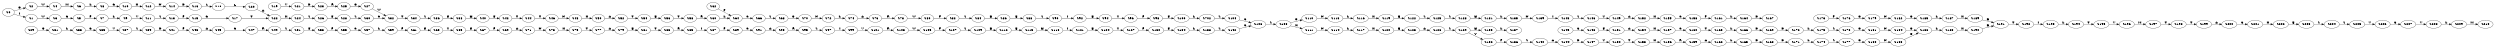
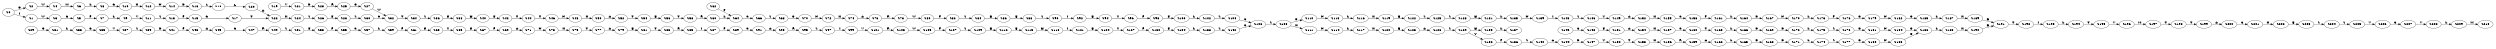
  strict digraph {
    rankdir=LR
    S0
    S1
    S2
    S3
    S4
    S5
    S6
    S7
    S8
    S9
    S10
    S11
    S12
    S13
    S14
    S15
    S16
    S17
    S18
    S22
    S20
    S19
    S21
    S23
    S24
    S25
    S26
    S27
    S28
    S32
    S30
    S29
    S31
    S33
    S34
    S35
    S36
    S37
    S38
    S39
    S40
    S41
    S42
    S43
    S44
    S45
    S46
    S47
    S48
    S49
    S50
    S51
    S52
    S53
    S54
    S55
    S56
    S57
    S58
    S59
    S60
    S61
    S64
    S63
    S62
    S65
    S66
    S67
    S68
    S69
    S70
    S71
    S72
    S73
    S74
    S75
    S76
    S77
    S78
    S79
    S80
    S81
    S82
    S83
    S84
    S85
    S86
    S87
    S88
    S89
    S90
    S91
    S92
    S93
    S94
    S95
    S96
    S97
    S98
    S99
    S100
    S101
-   S102 [label=S702]
+   S102
    S103
    S104
    S105
    S106
    S107
    S108
    S109
    S110
    S111
    S112
    S113
    S114
    S115
    S116
    S117
    S118
    S119
    S120
    S121
    S122
    S123
    S124
    S125
    S126
    S127
    S128
    S129
    S130
    S131
    S132
    S133
    S134
    S135
    S136
    S137
    S138
    S139
    S140
    S142
    S143
    S144
    S146
    S147
    S145
    S148
    S149
    S150
    S151
    S152
    S153
    S154
    S155
    S156
    S157
    S158
    S159
    S160
    S161
    S162
    S163
    S164
    S165
    S166
    S167
    S168
    S169
+   S170
    S171
    S172
    S173
    S174
    S175
    S176
    S177
    S178
    S179
    S180
    S181
    S182
    S183
    S184
    S185
    S186
    S187
    S188
    S189
    S190
    S191
    S192
    S193
    S194
    S195
    S196
    S197
    S198
    S199
    S200
    S201
    S202
    S203
    S204
    S205
    S206
    S207
    S208
    S209
    S210
    S0 -> S1 [label=I]
    S0 -> S2 [label=Q]
    S1 -> S3 [label=W]
    S2 -> S4 [label=W]
    S3 -> S5 [label=G]
    S4 -> S6 [label=M]
    S5 -> S7 [label=P]
    S6 -> S8 [label=L]
    S7 -> S9 [label=L]
    S8 -> S10 [label=G]
    S9 -> S11 [label=V]
    S10 -> S12 [label=K]
    S11 -> S13 [label=S]
    S12 -> S14 [label=N]
    S13 -> S15 [label=P]
    S14 -> S16 [label=D]
    S15 -> S17 [label=G]
    S16 -> S18 [label=S]
    S17 -> S22 [label=T]
    S18 -> S20 [label=L]
    S22 -> S24 [label=K]
    S20 -> S22 [label=A]
    S19 -> S21 [label=V]
    S21 -> S23 [label=D]
    S23 -> S25 [label=R]
    S24 -> S26 [label=S]
    S25 -> S27 [label=Q]
    S26 -> S28 [label=F]
    S27 -> S32 [label=W]
    S28 -> S30 [label=S]
    S32 -> S34 [label=T]
    S30 -> S32 [label=C]
    S29 -> S31 [label=Q]
    S31 -> S33 [label=L]
    S33 -> S35 [label=G]
    S34 -> S36 [label=S]
    S35 -> S37 [label=V]
    S36 -> S38 [label=F]
    S37 -> S39 [label=S]
    S38 -> S40 [label=H]
    S39 -> S41 [label=D]
    S40 -> S42 [label=F]
    S41 -> S43 [label=P]
    S42 -> S44 [label=T]
    S43 -> S45 [label=A]
    S44 -> S46 [label=T]
    S45 -> S47 [label=G]
    S46 -> S48 [label=N]
    S47 -> S49 [label=R]
    S48 -> S50 [label=K]
    S49 -> S51 [label=S]
    S50 -> S52 [label=A]
    S51 -> S53 [label=F]
    S52 -> S54 [label=T]
    S53 -> S55 [label=P]
    S54 -> S56 [label=E]
    S55 -> S57 [label=C]
    S56 -> S58 [label=T]
    S57 -> S59 [label=L]
    S58 -> S60 [label=R]
    S59 -> S61 [label=P]
    S60 -> S64 [label=L]
    S61 -> S63 [label=F]
    S64 -> S66 [label=C]
    S63 -> S65 [label=Y]
    S62 -> S64 [label=P]
    S65 -> S67 [label=F]
    S66 -> S68 [label=S]
    S67 -> S69 [label=P]
    S68 -> S70 [label=Q]
    S69 -> S71 [label=A]
    S70 -> S72 [label=N]
    S71 -> S73 [label=N]
-   S72 -> S74 [label=L]
+   S72 -> S74 [label=K]
    S73 -> S75 [label=K]
    S74 -> S76 [label=A]
    S75 -> S77 [label=T]
    S76 -> S78 [label=R]
    S77 -> S79 [label=A]
    S78 -> S80 [label=W]
    S79 -> S81 [label=E]
    S80 -> S82 [label=P]
    S81 -> S83 [label=T]
    S82 -> S84 [label=S]
    S83 -> S85 [label=R]
    S84 -> S86 [label=E]
    S85 -> S87 [label=I]
    S86 -> S88 [label=E]
    S87 -> S89 [label=P]
    S88 -> S90 [label=S]
    S89 -> S91 [label=C]
    S90 -> S92 [label=I]
    S91 -> S93 [label=A]
    S92 -> S94 [label=E]
    S93 -> S95 [label=R]
    S94 -> S96 [label=Y]
    S95 -> S97 [label=S]
    S96 -> S98 [label=P]
    S97 -> S99 [label=I]
    S98 -> S100 [label=F]
    S99 -> S101 [label=V]
    S100 -> S102 [label=L]
    S101 -> S103 [label=R]
    S102 -> S104 [label=S]
    S103 -> S105 [label=W]
    S104 -> S106 [label=G]
    S105 -> S107 [label=P]
    S106 -> S108 [label=S]
    S107 -> S109 [label=S]
    S108 -> S110 [label=Q]
    S108 -> S111 [label=K]
    S109 -> S112 [label=E]
    S110 -> S113 [label=N]
    S111 -> S114 [label=N]
    S112 -> S115 [label=E]
    S113 -> S116 [label=L]
    S114 -> S117 [label=L]
    S115 -> S118 [label=H]
    S116 -> S119 [label=K]
    S117 -> S120 [label=K]
    S118 -> S121 [label=I]
    S119 -> S122 [label=E]
    S120 -> S123 [label=E]
    S121 -> S124 [label=E]
    S122 -> S125 [label=S]
    S123 -> S126 [label=A]
    S124 -> S127 [label=Y]
    S125 -> S128 [label=S]
    S126 -> S129 [label=S]
    S127 -> S130 [label=P]
    S128 -> S131 [label=H]
    S129 -> S132 [label=Y]
    S129 -> S133 [label=H]
    S130 -> S134 [label=F]
    S131 -> S135 [label=L]
    S132 -> S136 [label=P]
    S133 -> S137 [label=L]
    S134 -> S138 [label=L]
    S135 -> S139 [label=N]
    S136 -> S140 [label=S]
    S138 -> S142 [label=S]
    S139 -> S143 [label=I]
    S140 -> S144 [label=A]
    S142 -> S106 [label=G]
    S143 -> S146 [label=S]
    S144 -> S147 [label=D]
    S146 -> S149 [label=Y]
    S147 -> S150 [label=Y]
    S145 -> S148 [label=G]
    S148 -> S151 [label=F]
    S149 -> S152 [label=A]
    S150 -> S153 [label=T]
    S151 -> S154 [label=A]
    S152 -> S155 [label=K]
    S153 -> S156 [label=K]
    S154 -> S157 [label=K]
    S155 -> S158 [label=C]
    S156 -> S159 [label=R]
    S157 -> S160 [label=C]
    S158 -> S161 [label=P]
    S159 -> S162 [label=A]
    S160 -> S163 [label=T]
    S161 -> S164 [label=L]
    S162 -> S165 [label=L]
    S163 -> S166 [label=L]
    S164 -> S167 [label=D]
    S165 -> S168 [label=D]
    S166 -> S169 [label=D]
+   S167 -> S170 [label=N]
    S168 -> S171 [label=D]
    S169 -> S172 [label=D]
+   S170 -> S173 [label=L]
    S171 -> S174 [label=L]
    S172 -> S175 [label=L]
    S173 -> S176 [label=P]
    S174 -> S177 [label=S]
    S175 -> S178 [label=S]
    S176 -> S179 [label=Q]
    S177 -> S180 [label=Q]
    S178 -> S181 [label=Q]
    S179 -> S182 [label=N]
    S180 -> S183 [label=N]
    S181 -> S184 [label=N]
    S182 -> S185 [label=Q]
    S183 -> S186 [label=Q]
    S184 -> S186 [label=Q]
    S185 -> S187 [label=L]
    S186 -> S188 [label=L]
    S187 -> S189 [label=K]
    S188 -> S190 [label=K]
    S189 -> S191 [label=E]
    S190 -> S191 [label=E]
    S191 -> S192 [label=T]
    S192 -> S193 [label=I]
    S193 -> S194 [label=L]
    S194 -> S195 [label=T]
    S195 -> S196 [label=V]
    S196 -> S197 [label=M]
    S197 -> S198 [label=T]
    S198 -> S199 [label=T]
    S199 -> S200 [label=A]
    S200 -> S201 [label=G]
    S201 -> S202 [label=K]
    S202 -> S203 [label=E]
    S203 -> S204 [label=S]
    S204 -> S205 [label=S]
    S205 -> S206 [label=V]
    S206 -> S207 [label=G]
    S207 -> S208 [label=V]
    S208 -> S209 [label=L]
    S209 -> S210 [label=M]
  }
